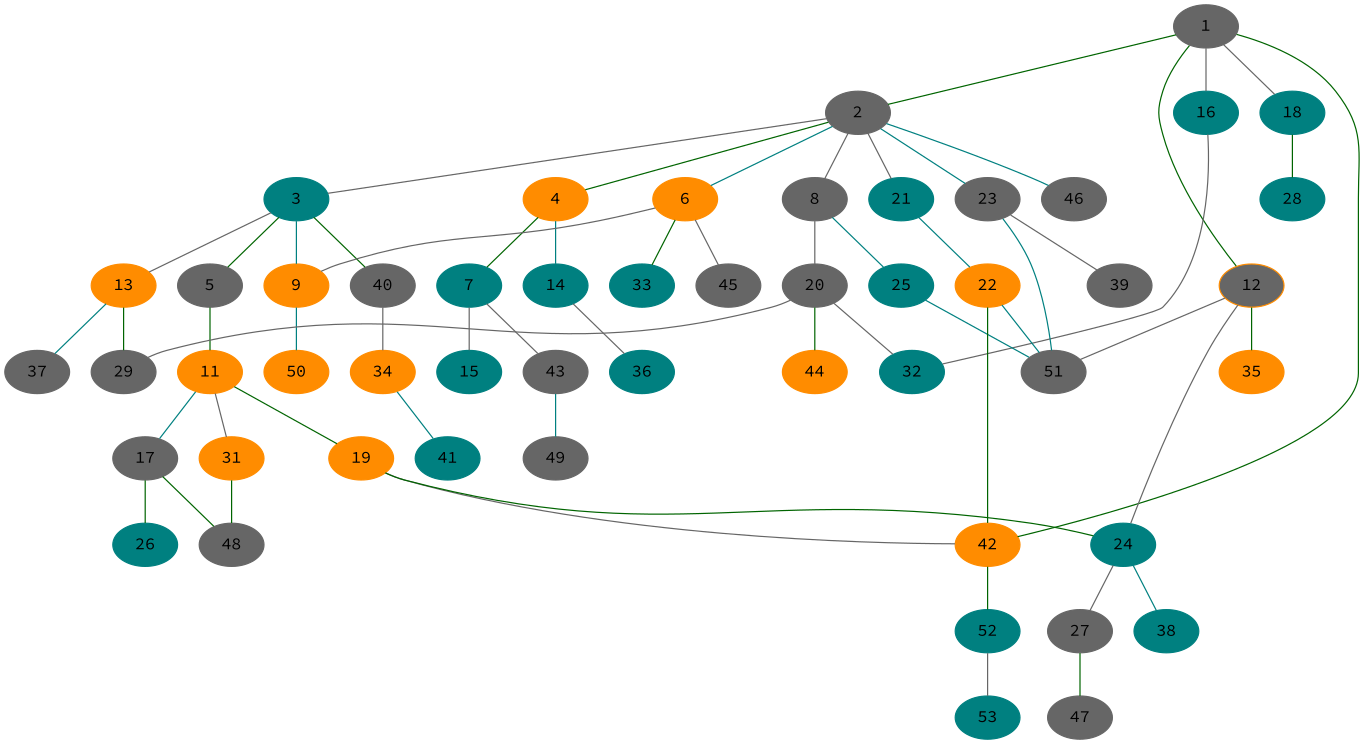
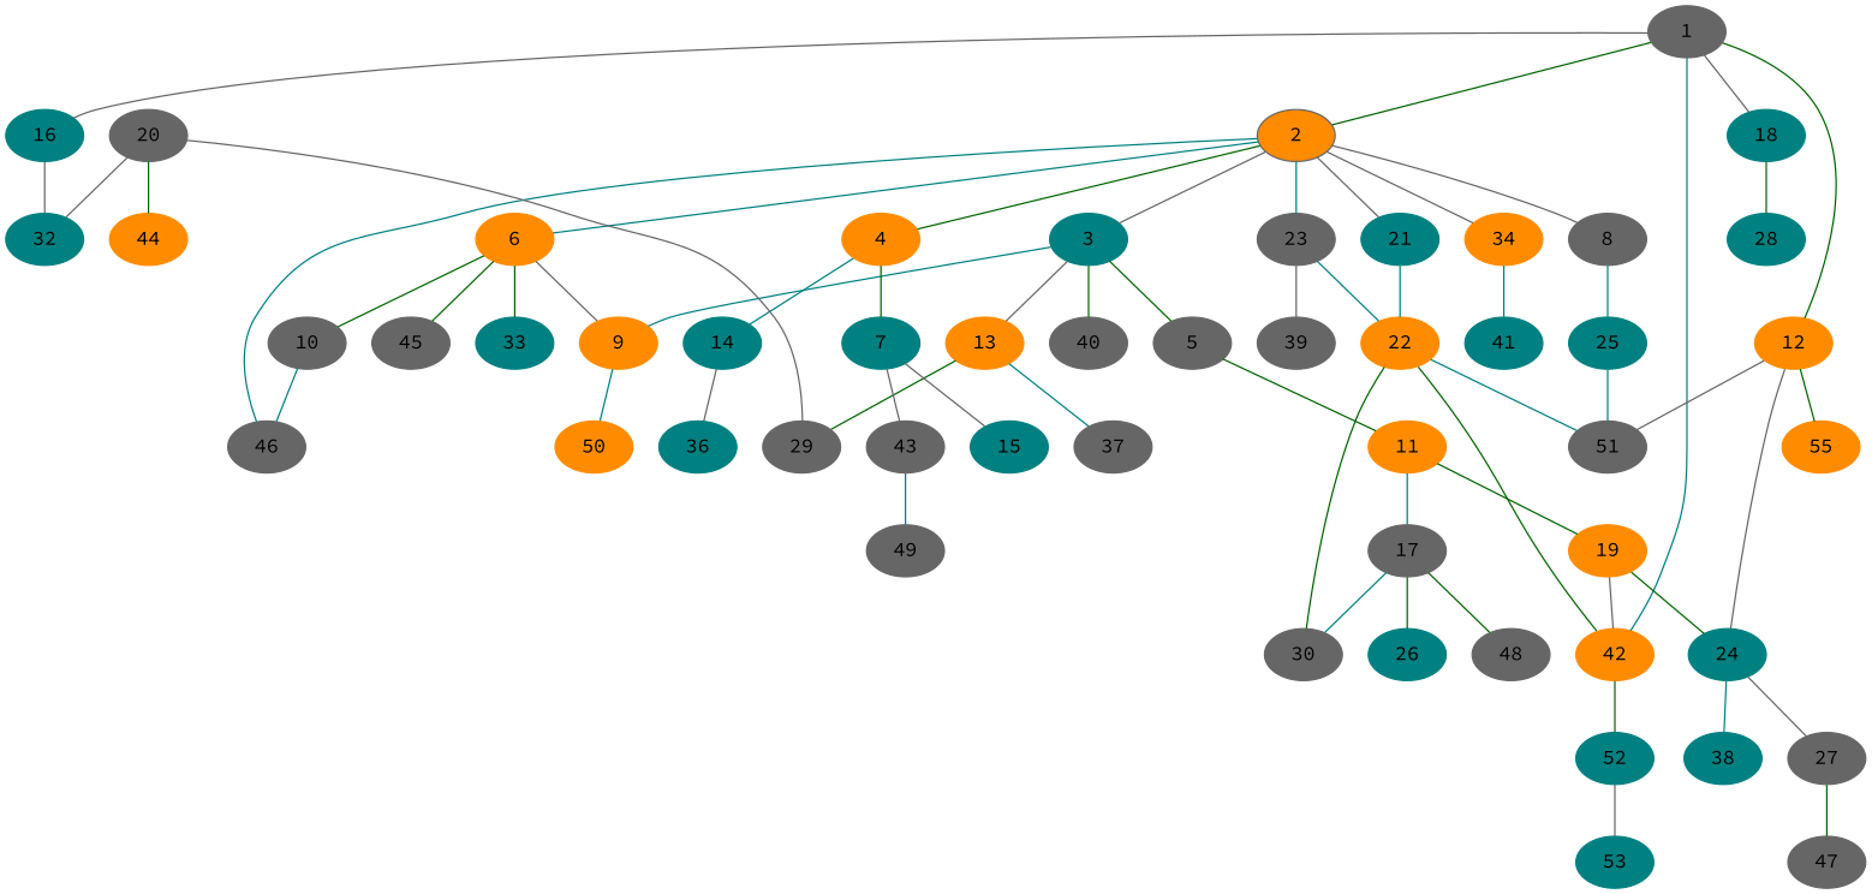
  graph {
    fontname="Source Code Pro"
    node [color=gray40 fontname="Source Code Pro" style=filled]
    edge [color=darkgreen fontname="Source Code Pro"]
    1
-   2
-   12 [color=darkorange fillcolor=gray40]
+   2 [fillcolor=darkorange]
+   12 [color=darkorange]
    16 [color=teal]
    18 [color=teal]
    42 [color=darkorange]
    3 [color=teal]
    4 [color=darkorange]
    6 [color=darkorange]
    8
    21 [color=teal]
    23
    34 [color=darkorange]
    46
    24 [color=teal]
-   35 [color=darkorange]
+   35 [color=darkorange label=55]
    51
    13 [color=darkorange]
    29
    37
    32 [color=teal]
    28 [color=teal]
    52 [color=teal]
    5
    9 [color=darkorange]
    40
    7 [color=teal]
    14 [color=teal]
+   10
    33 [color=teal]
    45
    20
    25 [color=teal]
    22 [color=darkorange]
    39
    41 [color=teal]
    11 [color=darkorange]
    50 [color=darkorange]
    15 [color=teal]
    43
    36 [color=teal]
    17
    19 [color=darkorange]
-   31 [color=darkorange]
    49
    44 [color=darkorange]
    26 [color=teal]
+   30
    48
    27
    38 [color=teal]
    47
    53 [color=teal]
    1 -- 2
    1 -- 12
    1 -- 16 [color=gray40]
    1 -- 18 [color=gray40]
-   1 -- 42
+   1 -- 42 [color=teal]
    2 -- 3 [color=gray40]
    2 -- 4
    2 -- 6 [color=teal]
    2 -- 8 [color=gray40]
    2 -- 21 [color=gray40]
    2 -- 23 [color=teal]
-   40 -- 34 [color=gray40]
+   2 -- 34 [color=gray40]
    2 -- 46 [color=teal]
    12 -- 24 [color=gray40]
    12 -- 35
    12 -- 51 [color=gray40]
    16 -- 32 [color=gray40]
    18 -- 28
    42 -- 52
    3 -- 13 [color=gray40]
    3 -- 5
    3 -- 9 [color=teal]
    3 -- 40
    4 -- 7
    4 -- 14 [color=teal]
    6 -- 9 [color=gray40]
+   6 -- 10
    6 -- 33
-   6 -- 45 [color=gray40]
-   8 -- 20 [color=gray40]
+   6 -- 45
    8 -- 25 [color=teal]
    21 -- 22 [color=teal]
-   23 -- 51 [color=teal]
+   23 -- 22 [color=teal]
    23 -- 39 [color=gray40]
    34 -- 41 [color=teal]
    24 -- 27 [color=gray40]
    24 -- 38 [color=teal]
    13 -- 29
    13 -- 37 [color=teal]
    52 -- 53 [color=gray40]
    5 -- 11
    9 -- 50 [color=teal]
    7 -- 15 [color=gray40]
    7 -- 43 [color=gray40]
    14 -- 36 [color=gray40]
+   10 -- 46 [color=teal]
    20 -- 29 [color=gray40]
    20 -- 32 [color=gray40]
    20 -- 44
    25 -- 51 [color=teal]
    22 -- 42
    22 -- 51 [color=teal]
+   22 -- 30
    11 -- 17 [color=teal]
    11 -- 19
-   11 -- 31 [color=gray40]
    43 -- 49 [color=teal]
    17 -- 26
+   17 -- 30 [color=teal]
    17 -- 48
    19 -- 42 [color=gray40]
    19 -- 24
-   31 -- 48
    27 -- 47
  }
